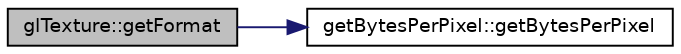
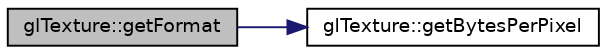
  digraph {
    rankdir=LR
    node [color=black fontname=Helvetica fontsize=10 shape=record style=filled]
    n1 [fillcolor=grey75 fontcolor=black height=0.2 label="glTexture::getFormat" width=0.4]
-   n2 [fillcolor=white height=0.2 label="getBytesPerPixel::getBytesPerPixel" width=0.4]
+   n2 [fillcolor=white height=0.2 label="glTexture::getBytesPerPixel" width=0.4]
    n1 -> n2 [color=midnightblue fontname=Helvetica fontsize=10 labelfontname=Helvetica labelfontsize=10 style=solid]
  }
